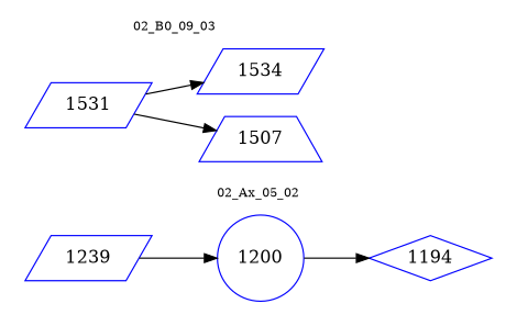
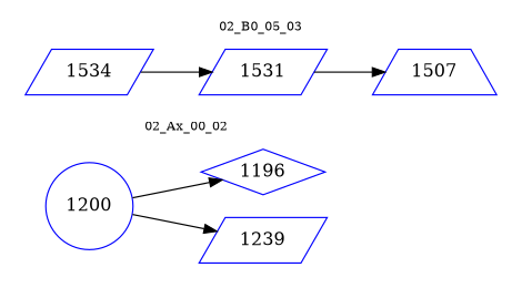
  digraph {
    rankdir=LR
    node [color=blue shape=parallelogram]
    edge [color=black]
    n1 [label=1200 shape=circle]
    n2 [label=1239]
-   n3 [label=1194 shape=diamond]
+   n3 [label=1196 shape=diamond]
    n4 [label=1531]
    n5 [label=1507 shape=trapezium]
    n6 [label=1534]
    subgraph cluster_1 {
      color=white
      fontsize=10
-     label="02_Ax_05_02"
+     label="02_Ax_00_02"
      n1
      n2
      n3
    }
    subgraph cluster_2 {
      color=white
      fontsize=10
-     label="02_B0_09_03"
+     label="02_B0_05_03"
      n4
      n5
      n6
    }
-   n2 -> n1
+   n1 -> n2
    n1 -> n3
    n4 -> n5
-   n4 -> n6
+   n6 -> n4
  }
